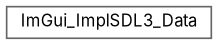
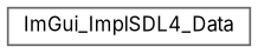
  digraph {
    rankdir=LR
    fontname=Inter
-   n1 [color=grey40 fillcolor=white fontname=Inter fontsize=10 height=0.2 label=ImGui_ImplSDL3_Data shape=box style=filled width=0.4]
+   n1 [color=grey40 fillcolor=white fontname=Inter fontsize=10 height=0.2 label=ImGui_ImplSDL4_Data shape=box style=filled width=0.4]
  }
